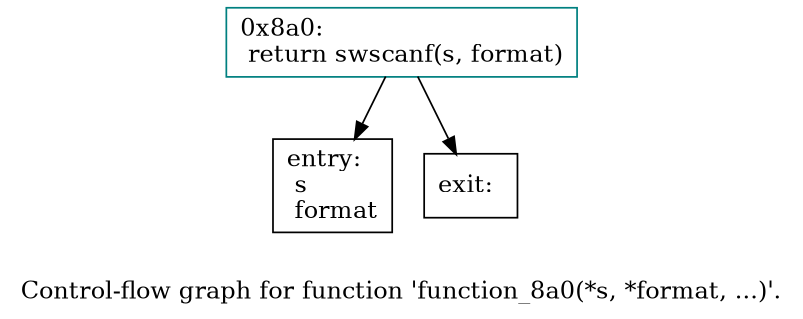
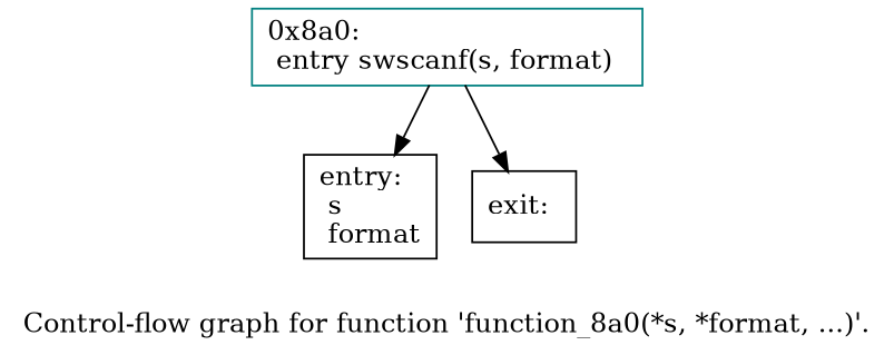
  digraph {
    label="Control-flow graph for function 'function_8a0(*s, *format, ...)'."
    node [color=black shape=record]
    n1 [label="{entry:\l  s\l  format\l}"]
-   n2 [color=teal label="{0x8a0:\l  return swscanf(s, format)\l}"]
+   n2 [color=teal label="{0x8a0:\l  entry swscanf(s, format)\l}"]
    n3 [label="{exit:\l}"]
    n2 -> n1
    n2 -> n3
  }
